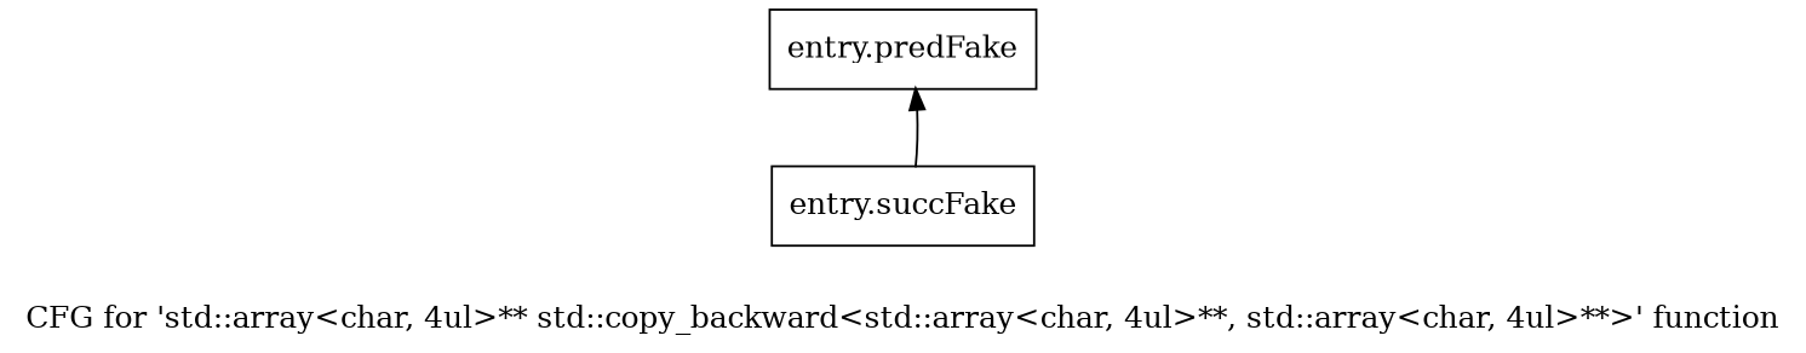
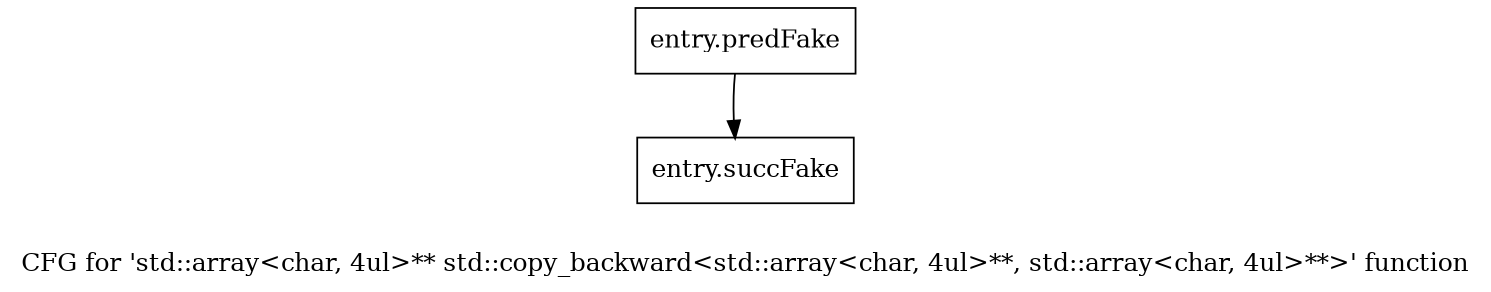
  digraph {
    label="CFG for 'std::array\<char, 4ul\>** std::copy_backward\<std::array\<char, 4ul\>**, std::array\<char, 4ul\>**\>' function"
    node [shape=record]
    n1 [label="{entry.predFake}"]
    n2 [filename="/tools/Xilinx/Vitis_HLS/2022.1/tps/lnx64/gcc-8.3.0/lib/gcc/x86_64-pc-linux-gnu/8.3.0/../../../../include/c++/8.3.0/bits/stl_algobase.h" label="{entry.succFake}" linenumber=632]
-   n2 -> n1 [execusionnum=0 filename="/tools/Xilinx/Vitis_HLS/2022.1/tps/lnx64/gcc-8.3.0/lib/gcc/x86_64-pc-linux-gnu/8.3.0/../../../../include/c++/8.3.0/bits/stl_algobase.h"]
+   n1 -> n2 [execusionnum=0 filename="/tools/Xilinx/Vitis_HLS/2022.1/tps/lnx64/gcc-8.3.0/lib/gcc/x86_64-pc-linux-gnu/8.3.0/../../../../include/c++/8.3.0/bits/stl_algobase.h"]
  }
